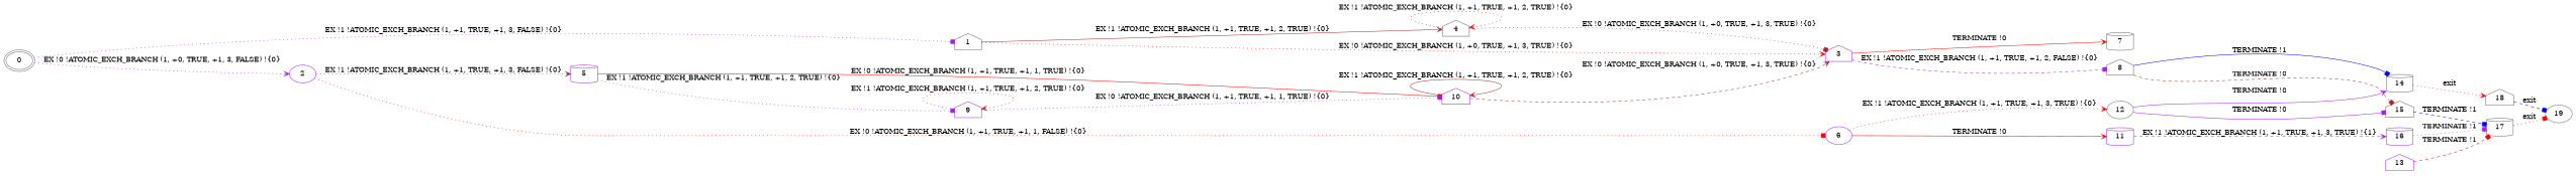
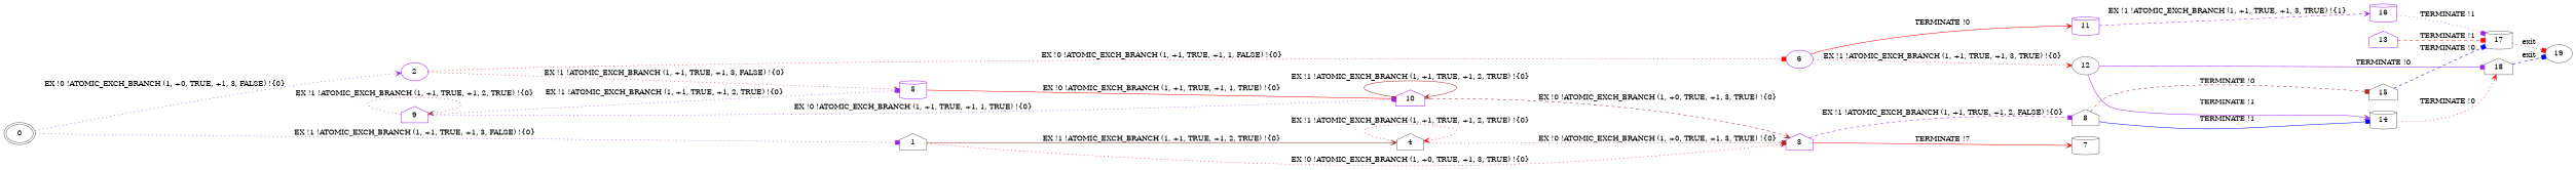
  digraph {
    rankdir=LR
    node [color=gray40 shape=house]
    edge [arrowhead=box color=red style=dotted]
    0 [peripheries=2 shape=ellipse]
    1
    2 [color=purple shape=ellipse]
    3 [color=purple]
    4
    5 [color=purple shape=cylinder]
    6 [color=purple shape=ellipse]
    7 [shape=cylinder]
    8
    9 [color=purple]
    10 [color=purple]
    11 [color=purple shape=cylinder]
    12 [shape=ellipse]
    14 [shape=cylinder]
    15
    16 [color=purple shape=cylinder]
    13 [color=purple]
    17 [shape=cylinder]
    18
    19 [shape=ellipse]
    0 -> 1 [color=purple label="EX !1 !ATOMIC_EXCH_BRANCH (1, +1, TRUE, +1, 3, FALSE) !{0}"]
    0 -> 2 [arrowhead=vee color=purple label="EX !0 !ATOMIC_EXCH_BRANCH (1, +0, TRUE, +1, 3, FALSE) !{0}"]
    1 -> 3 [arrowhead=vee label="EX !0 !ATOMIC_EXCH_BRANCH (1, +0, TRUE, +1, 3, TRUE) !{0}"]
    1 -> 4 [arrowhead=vee color=brown label="EX !1 !ATOMIC_EXCH_BRANCH (1, +1, TRUE, +1, 2, TRUE) !{0}" style=solid]
    2 -> 5 [arrowhead=vee color=brown label="EX !1 !ATOMIC_EXCH_BRANCH (1, +1, TRUE, +1, 3, FALSE) !{0}"]
    2 -> 6 [label="EX !0 !ATOMIC_EXCH_BRANCH (1, +1, TRUE, +1, 1, FALSE) !{0}"]
-   3 -> 7 [arrowhead=vee label="TERMINATE !0" style=solid]
+   3 -> 7 [arrowhead=vee label="TERMINATE !7" style=solid]
    3 -> 8 [color=purple label="EX !1 !ATOMIC_EXCH_BRANCH (1, +1, TRUE, +1, 2, FALSE) !{0}" style=dashed]
    4 -> 3 [color=brown label="EX !0 !ATOMIC_EXCH_BRANCH (1, +0, TRUE, +1, 3, TRUE) !{0}"]
    4 -> 4 [arrowhead=vee label="EX !1 !ATOMIC_EXCH_BRANCH (1, +1, TRUE, +1, 2, TRUE) !{0}"]
-   5 -> 9 [color=purple label="EX !1 !ATOMIC_EXCH_BRANCH (1, +1, TRUE, +1, 2, TRUE) !{0}"]
+   9 -> 5 [color=purple label="EX !1 !ATOMIC_EXCH_BRANCH (1, +1, TRUE, +1, 2, TRUE) !{0}"]
    5 -> 10 [label="EX !0 !ATOMIC_EXCH_BRANCH (1, +1, TRUE, +1, 1, TRUE) !{0}" style=solid]
    6 -> 11 [arrowhead=vee label="TERMINATE !0" style=solid]
    6 -> 12 [arrowhead=vee label="EX !1 !ATOMIC_EXCH_BRANCH (1, +1, TRUE, +1, 3, TRUE) !{0}"]
    8 -> 14 [color=blue label="TERMINATE !1" style=solid]
    8 -> 15 [color=brown label="TERMINATE !0" style=dashed]
    9 -> 9 [arrowhead=vee color=brown label="EX !1 !ATOMIC_EXCH_BRANCH (1, +1, TRUE, +1, 2, TRUE) !{0}"]
    9 -> 10 [color=purple label="EX !0 !ATOMIC_EXCH_BRANCH (1, +1, TRUE, +1, 1, TRUE) !{0}"]
    10 -> 3 [arrowhead=vee color=brown label="EX !0 !ATOMIC_EXCH_BRANCH (1, +0, TRUE, +1, 3, TRUE) !{0}" style=dashed]
    10 -> 10 [arrowhead=vee color=brown label="EX !1 !ATOMIC_EXCH_BRANCH (1, +1, TRUE, +1, 2, TRUE) !{0}" style=solid]
    11 -> 16 [arrowhead=vee color=purple label="EX !1 !ATOMIC_EXCH_BRANCH (1, +1, TRUE, +1, 3, TRUE) !{1}" style=dashed]
-   12 -> 14 [arrowhead=vee color=purple label="TERMINATE !0" style=solid]
-   12 -> 15 [color=purple label="TERMINATE !0" style=solid]
-   14 -> 18 [arrowhead=vee label=exit]
-   15 -> 17 [color=blue label="TERMINATE !1" style=dashed]
+   12 -> 14 [arrowhead=vee color=purple label="TERMINATE !1" style=solid]
+   12 -> 18 [color=purple label="TERMINATE !0" style=solid]
+   14 -> 18 [arrowhead=vee label="TERMINATE !0"]
+   15 -> 17 [color=blue label="TERMINATE !0" style=dashed]
    16 -> 17 [color=purple label="TERMINATE !1"]
    13 -> 17 [label="TERMINATE !1" style=dashed]
    17 -> 19 [label=exit]
    18 -> 19 [color=blue label=exit style=dashed]
  }
